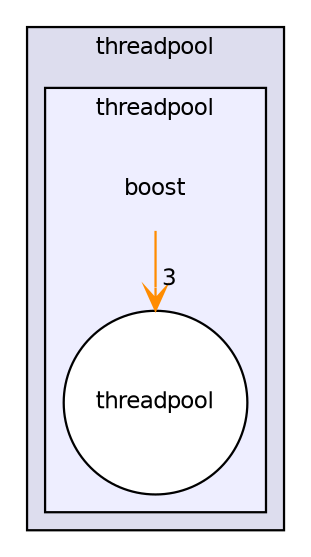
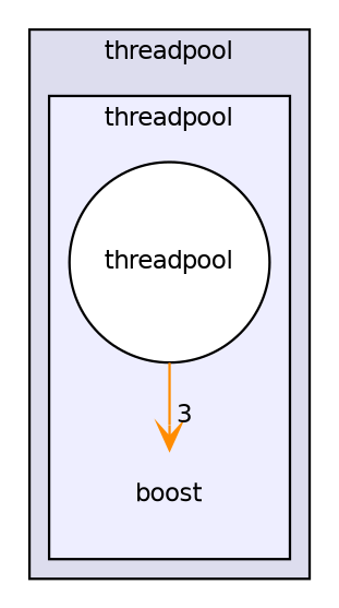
  digraph {
    compound=true
    node [fontname=Helvetica fontsize=10]
    n1 [label=boost shape=plaintext]
    n2 [color=black fillcolor=white label=threadpool shape=circle style=filled]
    subgraph cluster_1 {
      bgcolor="#ddddee"
      fontname=Helvetica
      fontsize=10
      label=threadpool
      pencolor=black
      subgraph cluster_2 {
        bgcolor="#eeeeff"
        fontname=Helvetica
        fontsize=10
        pencolor=black
        n1
        n2
      }
    }
-   n1 -> n2 [headlabel=3 labeldistance=1.5 labelfontname=Helvetica labelfontsize=10 color=darkorange arrowhead=vee]
+   n2 -> n1 [headlabel=3 labeldistance=1.5 labelfontname=Helvetica labelfontsize=10 color=darkorange arrowhead=vee]
  }
